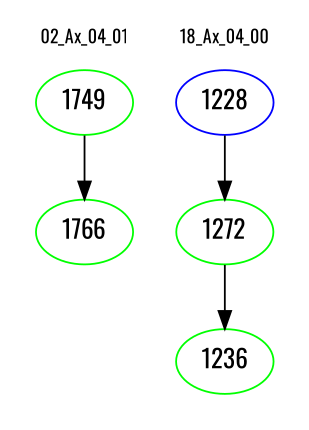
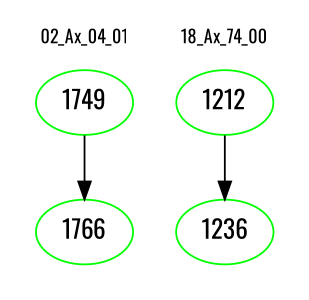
  digraph {
    fontname=Oswald
    node [color=green fontname=Oswald]
    edge [color=black fontname=Oswald]
    n1 [label=1749]
    n2 [label=1766]
-   n3 [color=blue label=1228]
-   n4 [label=1272]
+   n4 [label=1212]
    n5 [label=1236]
    subgraph cluster_1 {
      color=white
      fontsize=10
      label="02_Ax_04_01"
      n1
      n2
    }
    subgraph cluster_2 {
      color=white
      fontsize=10
-     label="18_Ax_04_00"
-     n3
+     label="18_Ax_74_00"
      n4
      n5
    }
    n1 -> n2
-   n3 -> n4
    n4 -> n5
  }
